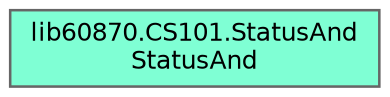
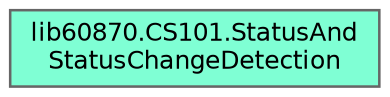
  digraph {
    rankdir=LR
-   n1 [color=grey40 fillcolor=aquamarine fontname=Helvetica fontsize=10 height=0.2 label="lib60870.CS101.StatusAnd\lStatusAnd" shape=box style=filled width=0.4]
+   n1 [color=grey40 fillcolor=aquamarine fontname=Helvetica fontsize=10 height=0.2 label="lib60870.CS101.StatusAnd\lStatusChangeDetection" shape=box style=filled width=0.4]
  }
